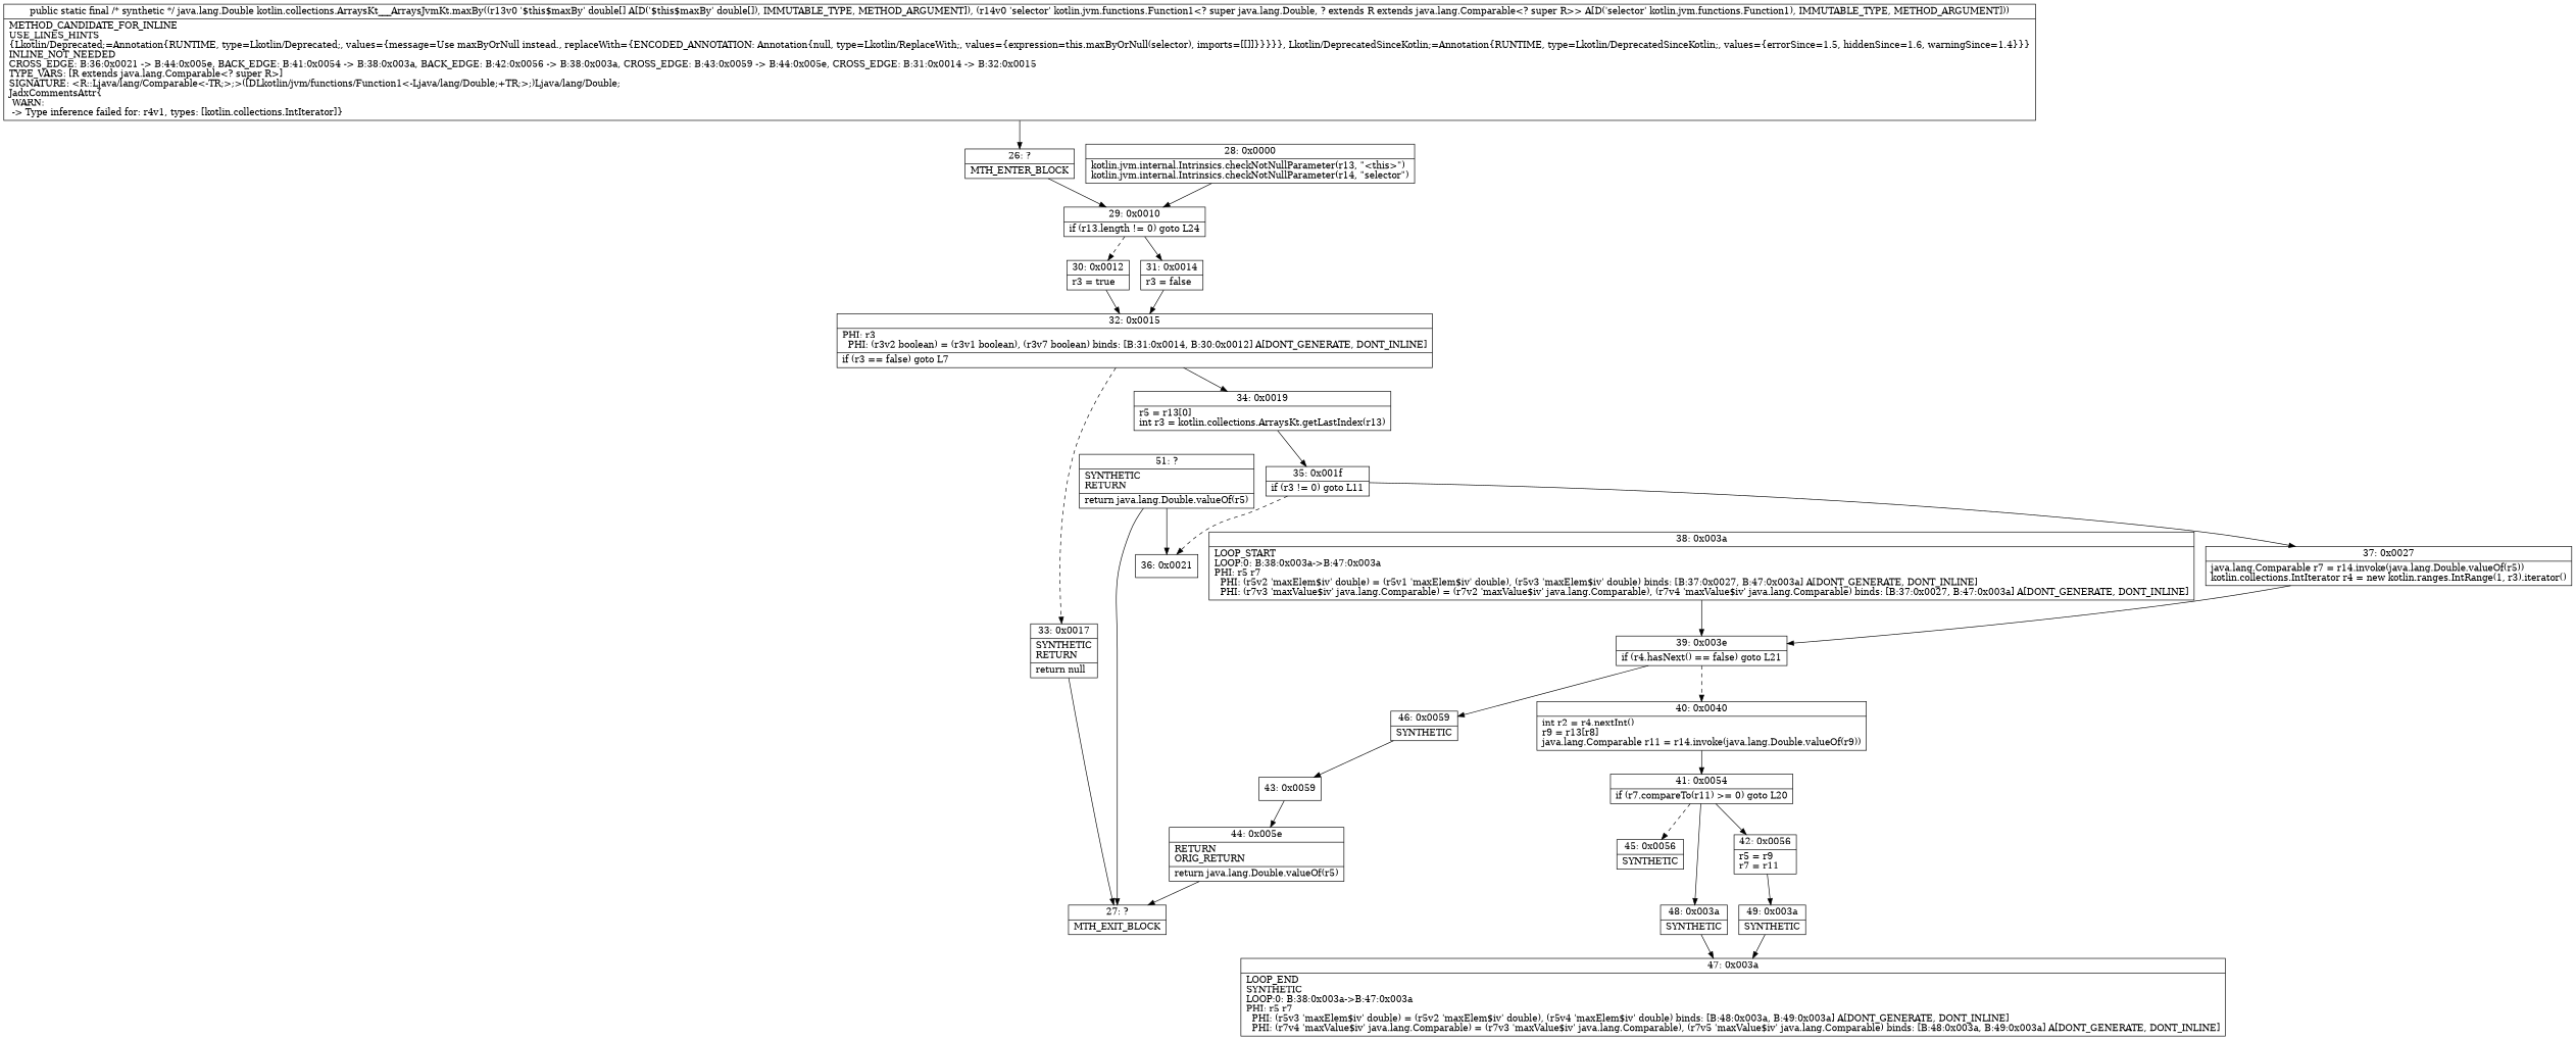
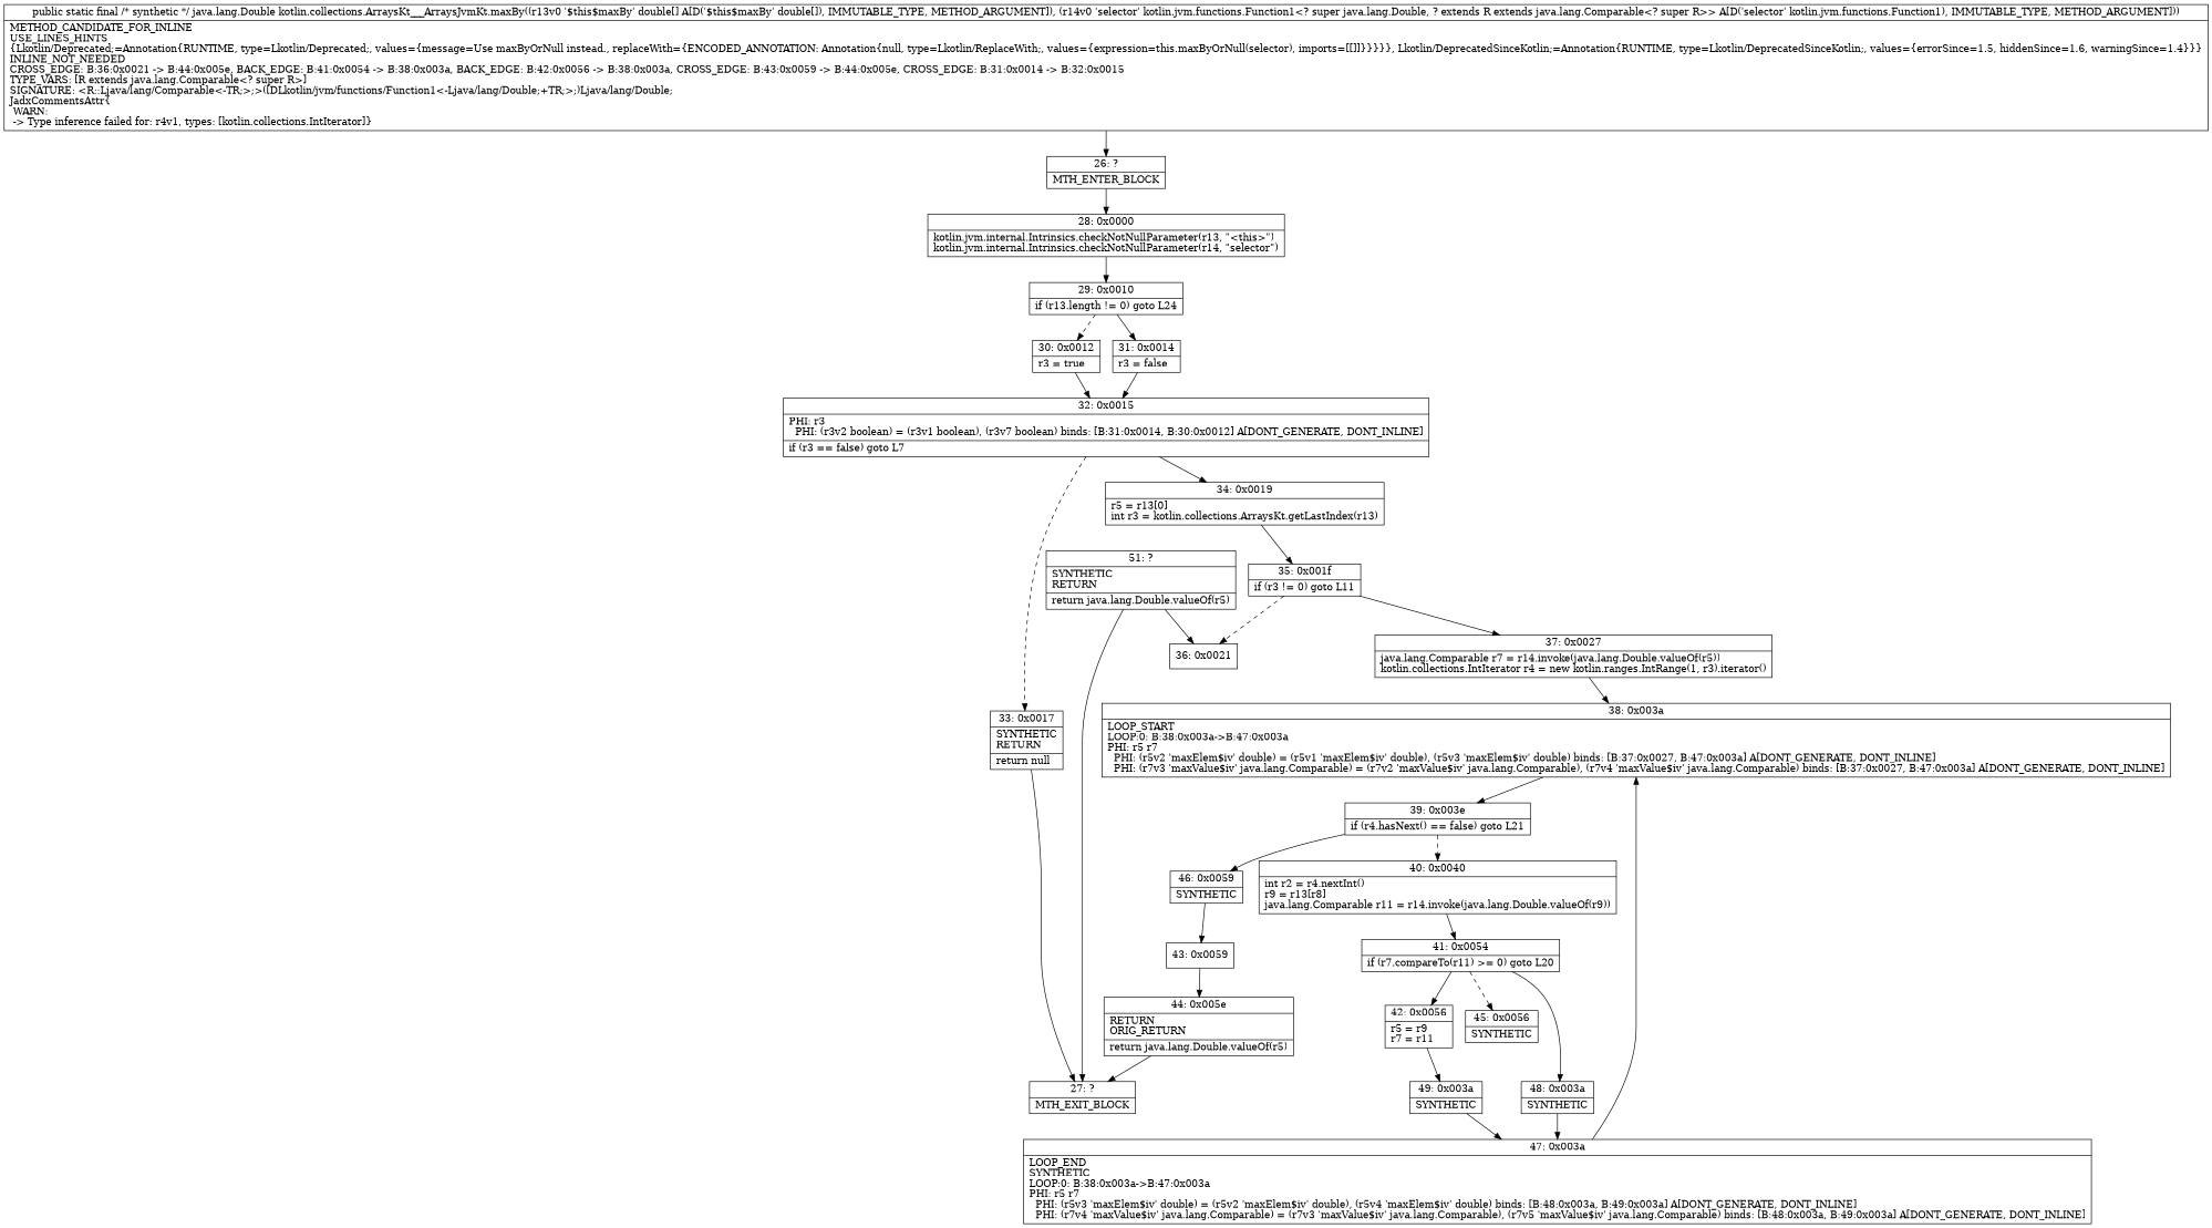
  digraph {
    node [shape=record]
    n1 [label="{26\:\ ?|MTH_ENTER_BLOCK\l}"]
    n2 [label="{28\:\ 0x0000|kotlin.jvm.internal.Intrinsics.checkNotNullParameter(r13, \"\<this\>\")\lkotlin.jvm.internal.Intrinsics.checkNotNullParameter(r14, \"selector\")\l}"]
    n3 [label="{29\:\ 0x0010|if (r13.length != 0) goto L24\l}"]
    n4 [label="{30\:\ 0x0012|r3 = true\l}"]
    n5 [label="{31\:\ 0x0014|r3 = false\l}"]
    n6 [label="{32\:\ 0x0015|PHI: r3 \l  PHI: (r3v2 boolean) = (r3v1 boolean), (r3v7 boolean) binds: [B:31:0x0014, B:30:0x0012] A[DONT_GENERATE, DONT_INLINE]\l|if (r3 == false) goto L7\l}"]
    n7 [label="{33\:\ 0x0017|SYNTHETIC\lRETURN\l|return null\l}"]
    n8 [label="{34\:\ 0x0019|r5 = r13[0]\lint r3 = kotlin.collections.ArraysKt.getLastIndex(r13)\l}"]
    n9 [label="{27\:\ ?|MTH_EXIT_BLOCK\l}"]
    n10 [label="{35\:\ 0x001f|if (r3 != 0) goto L11\l}"]
    n11 [label="{36\:\ 0x0021}"]
    n12 [label="{37\:\ 0x0027|java.lang.Comparable r7 = r14.invoke(java.lang.Double.valueOf(r5))\lkotlin.collections.IntIterator r4 = new kotlin.ranges.IntRange(1, r3).iterator()\l}"]
    n13 [label="{38\:\ 0x003a|LOOP_START\lLOOP:0: B:38:0x003a\-\>B:47:0x003a\lPHI: r5 r7 \l  PHI: (r5v2 'maxElem$iv' double) = (r5v1 'maxElem$iv' double), (r5v3 'maxElem$iv' double) binds: [B:37:0x0027, B:47:0x003a] A[DONT_GENERATE, DONT_INLINE]\l  PHI: (r7v3 'maxValue$iv' java.lang.Comparable) = (r7v2 'maxValue$iv' java.lang.Comparable), (r7v4 'maxValue$iv' java.lang.Comparable) binds: [B:37:0x0027, B:47:0x003a] A[DONT_GENERATE, DONT_INLINE]\l}"]
    n14 [label="{51\:\ ?|SYNTHETIC\lRETURN\l|return java.lang.Double.valueOf(r5)\l}"]
    n15 [label="{39\:\ 0x003e|if (r4.hasNext() == false) goto L21\l}"]
    n16 [label="{40\:\ 0x0040|int r2 = r4.nextInt()\lr9 = r13[r8]\ljava.lang.Comparable r11 = r14.invoke(java.lang.Double.valueOf(r9))\l}"]
    n17 [label="{46\:\ 0x0059|SYNTHETIC\l}"]
    n18 [label="{41\:\ 0x0054|if (r7.compareTo(r11) \>= 0) goto L20\l}"]
    n19 [label="{43\:\ 0x0059}"]
    n20 [label="{45\:\ 0x0056|SYNTHETIC\l}"]
    n21 [label="{48\:\ 0x003a|SYNTHETIC\l}"]
    n22 [label="{42\:\ 0x0056|r5 = r9\lr7 = r11\l}"]
    n23 [label="{47\:\ 0x003a|LOOP_END\lSYNTHETIC\lLOOP:0: B:38:0x003a\-\>B:47:0x003a\lPHI: r5 r7 \l  PHI: (r5v3 'maxElem$iv' double) = (r5v2 'maxElem$iv' double), (r5v4 'maxElem$iv' double) binds: [B:48:0x003a, B:49:0x003a] A[DONT_GENERATE, DONT_INLINE]\l  PHI: (r7v4 'maxValue$iv' java.lang.Comparable) = (r7v3 'maxValue$iv' java.lang.Comparable), (r7v5 'maxValue$iv' java.lang.Comparable) binds: [B:48:0x003a, B:49:0x003a] A[DONT_GENERATE, DONT_INLINE]\l}"]
    n24 [label="{49\:\ 0x003a|SYNTHETIC\l}"]
    n25 [label="{44\:\ 0x005e|RETURN\lORIG_RETURN\l|return java.lang.Double.valueOf(r5)\l}"]
    n26 [label="{public static final \/* synthetic *\/ java.lang.Double kotlin.collections.ArraysKt___ArraysJvmKt.maxBy((r13v0 '$this$maxBy' double[] A[D('$this$maxBy' double[]), IMMUTABLE_TYPE, METHOD_ARGUMENT]), (r14v0 'selector' kotlin.jvm.functions.Function1\<? super java.lang.Double, ? extends R extends java.lang.Comparable\<? super R\>\> A[D('selector' kotlin.jvm.functions.Function1), IMMUTABLE_TYPE, METHOD_ARGUMENT]))  | METHOD_CANDIDATE_FOR_INLINE\lUSE_LINES_HINTS\l\{Lkotlin\/Deprecated;=Annotation\{RUNTIME, type=Lkotlin\/Deprecated;, values=\{message=Use maxByOrNull instead., replaceWith=\{ENCODED_ANNOTATION: Annotation\{null, type=Lkotlin\/ReplaceWith;, values=\{expression=this.maxByOrNull(selector), imports=[[]]\}\}\}\}\}, Lkotlin\/DeprecatedSinceKotlin;=Annotation\{RUNTIME, type=Lkotlin\/DeprecatedSinceKotlin;, values=\{errorSince=1.5, hiddenSince=1.6, warningSince=1.4\}\}\}\lINLINE_NOT_NEEDED\lCROSS_EDGE: B:36:0x0021 \-\> B:44:0x005e, BACK_EDGE: B:41:0x0054 \-\> B:38:0x003a, BACK_EDGE: B:42:0x0056 \-\> B:38:0x003a, CROSS_EDGE: B:43:0x0059 \-\> B:44:0x005e, CROSS_EDGE: B:31:0x0014 \-\> B:32:0x0015\lTYPE_VARS: [R extends java.lang.Comparable\<? super R\>]\lSIGNATURE: \<R::Ljava\/lang\/Comparable\<\-TR;\>;\>([DLkotlin\/jvm\/functions\/Function1\<\-Ljava\/lang\/Double;+TR;\>;)Ljava\/lang\/Double;\lJadxCommentsAttr\{\l WARN: \l \-\> Type inference failed for: r4v1, types: [kotlin.collections.IntIterator]\}\l}"]
-   n1 -> n3
+   n1 -> n2
    n2 -> n3
    n3 -> n4 [style=dashed]
    n3 -> n5
    n4 -> n6
    n5 -> n6
    n6 -> n7 [style=dashed]
    n6 -> n8
    n7 -> n9
    n8 -> n10
    n10 -> n11 [style=dashed]
    n10 -> n12
-   n12 -> n15
+   n12 -> n13
    n13 -> n15
    n14 -> n9
    n14 -> n11
    n15 -> n16 [style=dashed]
    n15 -> n17
    n16 -> n18
    n17 -> n19
    n18 -> n20 [style=dashed]
    n18 -> n21
    n18 -> n22
    n19 -> n25
    n21 -> n23
    n22 -> n24
+   n23 -> n13
    n24 -> n23
    n25 -> n9
    n26 -> n1
  }
